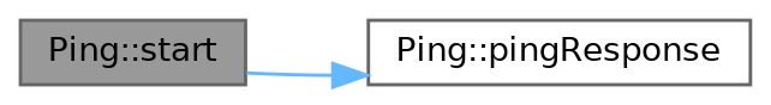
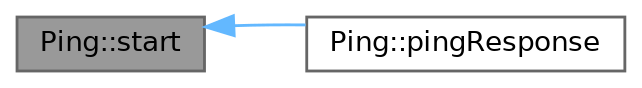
  digraph {
    rankdir=LR
    node [fontname=Helvetica fontsize=10 shape=box style=filled]
    n1 [color=gray40 fillcolor=grey60 fontcolor=black height=0.2 label="Ping::start" width=0.4]
    n2 [color=grey40 fillcolor=white height=0.2 label="Ping::pingResponse" width=0.4]
-   n1 -> n2 [color=steelblue1 fontname=Helvetica fontsize=10 labelfontname=Helvetica labelfontsize=10 style=solid]
+   n2 -> n1 [color=steelblue1 fontname=Helvetica fontsize=10 labelfontname=Helvetica labelfontsize=10 style=solid]
  }
